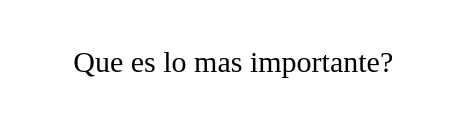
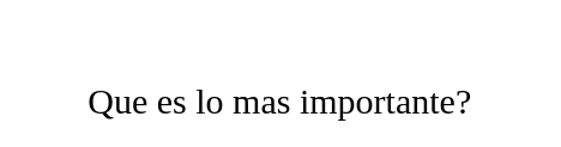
  <mxCell id="0" />
  <mxCell id="1" parent="0" />
- <mxCell id="2" value="Que es lo mas importante?" style="text;html=1;align=center;verticalAlign=middle;resizable=0;points=[];autosize=1;strokeColor=none;fillColor=none;fontFamily=Architects Daughter;fontSource=https%3A%2F%2Ffonts.googleapis.com%2Fcss%3Ffamily%3DArchitects%2BDaughter;fontSize=20;" vertex="1" parent="1"><mxGeometry x="20" y="20" width="270" height="40" as="geometry" /></mxCell>
+ <mxCell id="2" value="Que es lo mas importante?" style="text;html=1;align=center;verticalAlign=middle;resizable=0;points=[];autosize=1;strokeColor=none;fillColor=none;fontFamily=Architects Daughter;fontSource=https%3A%2F%2Ffonts.googleapis.com%2Fcss%3Ffamily%3DArchitects%2BDaughter;fontSize=20;" vertex="1" parent="1"><mxGeometry x="20" y="35" width="270" height="40" as="geometry" /></mxCell>
